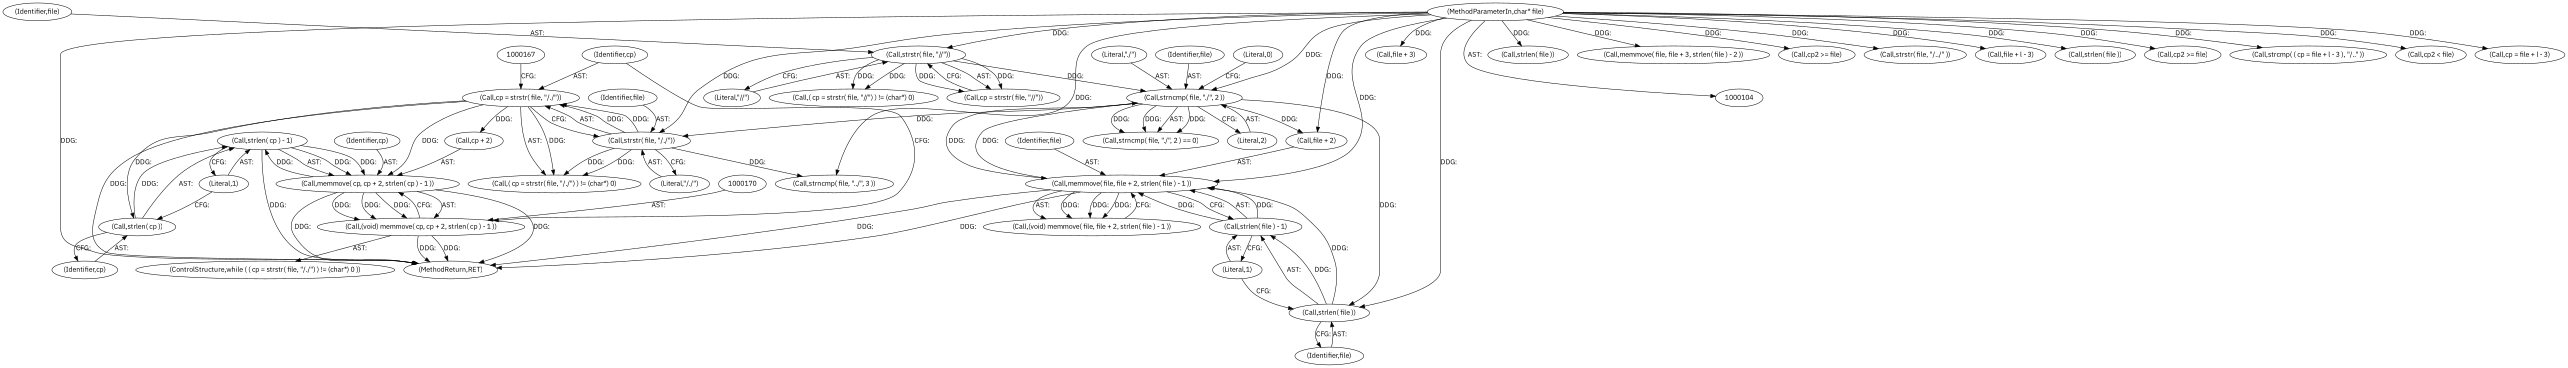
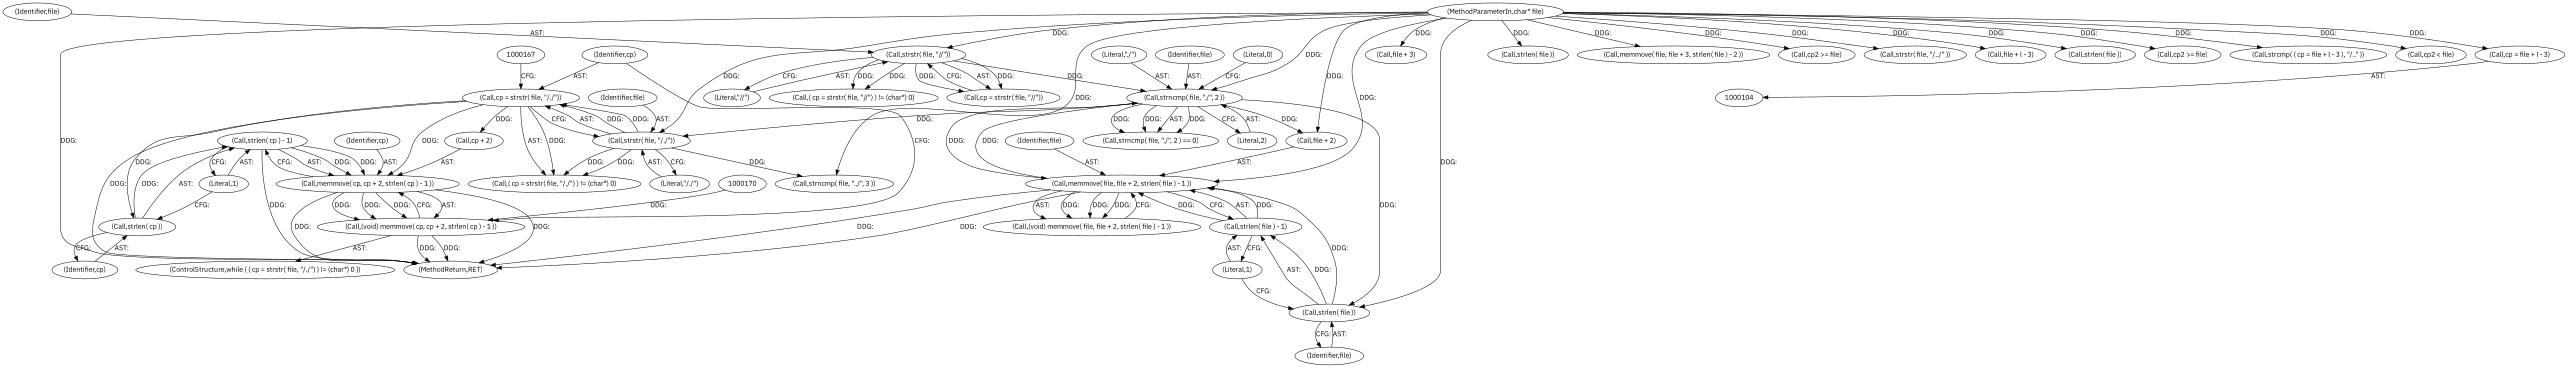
  digraph {
    fontname="IBM Plex Sans"
    node [fontname="IBM Plex Sans"]
    edge [fontname="IBM Plex Sans"]
    n1 [label="(Call,strlen( cp ) - 1)"]
    n2 [label="(Call,memmove( cp, cp + 2, strlen( cp ) - 1 ))"]
    n3 [label="(MethodReturn,RET)"]
    n4 [label="(Literal,1)"]
    n5 [label="(Call,(void) memmove( cp, cp + 2, strlen( cp ) - 1 ))"]
    n6 [label="(Call,strlen( cp ))"]
    n7 [label="(Identifier,cp)"]
    n8 [label="(Call,cp = strstr( file, \"/./\"))"]
    n9 [label="(Call,strstr( file, \"/./\"))"]
    n10 [label="(Call,cp + 2)"]
    n11 [label="(Call,( cp = strstr( file, \"/./\") ) != (char*) 0)"]
    n12 [label="(Call,strncmp( file, \"../\", 3 ))"]
    n13 [label="(Literal,\"/./\")"]
    n14 [label="(Call,strncmp( file, \"./\", 2 ))"]
    n15 [label="(Call,memmove( file, file + 2, strlen( file ) - 1 ))"]
    n16 [label="(Call,strlen( file ))"]
    n17 [label="(Call,strncmp( file, \"./\", 2 ) == 0)"]
    n18 [label="(Call,file + 2)"]
    n19 [label="(Literal,2)"]
    n20 [label="(Call,strlen( file ) - 1)"]
    n21 [label="(Call,(void) memmove( file, file + 2, strlen( file ) - 1 ))"]
    n22 [label="(Identifier,file)"]
    n23 [label="(Literal,1)"]
    n24 [label="(MethodParameterIn,char* file)"]
    n25 [label="(Call,strstr( file, \"//\"))"]
    n26 [label="(Call,file + 3)"]
    n27 [label="(Call,cp = file + l - 3)"]
    n28 [label="(Call,strlen( file ))"]
    n29 [label="(Call,memmove( file, file + 3, strlen( file ) - 2 ))"]
    n30 [label="(Call,cp2 >= file)"]
    n31 [label="(Call,strstr( file, \"/../\" ))"]
    n32 [label="(Call,file + l - 3)"]
    n33 [label="(Call,strlen( file ))"]
    n34 [label="(Call,cp2 >= file)"]
    n35 [label="(Call,strcmp( ( cp = file + l - 3 ), \"/..\" ))"]
    n36 [label="(Call,cp2 < file)"]
    1000104
    n38 [label="(Call,( cp = strstr( file, \"//\") ) != (char*) 0)"]
    n39 [label="(Literal,\"//\")"]
    n40 [label="(Call,cp = strstr( file, \"//\"))"]
    n41 [label="(ControlStructure,while ( ( cp = strstr( file, \"/./\") ) != (char*) 0 ))"]
    n42 [label="(Literal,0)"]
    n43 [label="(Literal,\"./\")"]
    n44 [label="(Identifier,file)"]
    n45 [label="(Identifier,file)"]
    n46 [label="(Identifier,cp)"]
    n47 [label="(Identifier,cp)"]
    n48 [label="(Identifier,file)"]
    n49 [label="(Identifier,file)"]
    1000167
    1000170
    n1 -> n2 [label="AST: "]
    n1 -> n2 [label="DDG: "]
    n1 -> n2 [label="DDG: "]
    n1 -> n3 [label="DDG: "]
    n1 -> n4 [label="CFG: "]
-   n2 -> n1 [label="DDG: "]
+   n2 -> n1 [label="CFG: "]
    n2 -> n3 [label="DDG: "]
    n2 -> n3 [label="DDG: "]
    n2 -> n5 [label="AST: "]
    n2 -> n5 [label="DDG: "]
    n2 -> n5 [label="DDG: "]
    n2 -> n5 [label="DDG: "]
    n4 -> n1 [label="AST: "]
    n4 -> n6 [label="CFG: "]
    n5 -> n2 [label="CFG: "]
    n5 -> n3 [label="DDG: "]
    n5 -> n3 [label="DDG: "]
    n5 -> n41 [label="AST: "]
    n6 -> n1 [label="AST: "]
    n6 -> n1 [label="DDG: "]
    n6 -> n7 [label="CFG: "]
    n7 -> n6 [label="AST: "]
    n8 -> n2 [label="DDG: "]
    n8 -> n3 [label="DDG: "]
    n8 -> n6 [label="DDG: "]
    n8 -> n9 [label="CFG: "]
    n8 -> n10 [label="DDG: "]
    n8 -> n11 [label="AST: "]
    n8 -> n11 [label="DDG: "]
    n9 -> n8 [label="AST: "]
    n9 -> n8 [label="DDG: "]
    n9 -> n8 [label="DDG: "]
    n9 -> n11 [label="DDG: "]
    n9 -> n11 [label="DDG: "]
    n9 -> n12 [label="DDG: "]
    n9 -> n13 [label="CFG: "]
    n10 -> n2 [label="AST: "]
    n13 -> n9 [label="AST: "]
    n14 -> n9 [label="DDG: "]
    n14 -> n15 [label="DDG: "]
    n14 -> n16 [label="DDG: "]
    n14 -> n17 [label="AST: "]
    n14 -> n17 [label="DDG: "]
    n14 -> n17 [label="DDG: "]
    n14 -> n17 [label="DDG: "]
    n14 -> n18 [label="DDG: "]
    n14 -> n19 [label="CFG: "]
    n15 -> n3 [label="DDG: "]
    n15 -> n3 [label="DDG: "]
    n15 -> n14 [label="DDG: "]
    n15 -> n20 [label="CFG: "]
    n15 -> n21 [label="AST: "]
    n15 -> n21 [label="DDG: "]
    n15 -> n21 [label="DDG: "]
    n15 -> n21 [label="DDG: "]
    n16 -> n15 [label="DDG: "]
    n16 -> n20 [label="AST: "]
    n16 -> n20 [label="DDG: "]
    n16 -> n22 [label="CFG: "]
    n18 -> n15 [label="AST: "]
    n19 -> n14 [label="AST: "]
    n20 -> n15 [label="AST: "]
    n20 -> n15 [label="DDG: "]
    n20 -> n15 [label="DDG: "]
    n20 -> n23 [label="CFG: "]
    n21 -> n15 [label="CFG: "]
    n22 -> n16 [label="AST: "]
    n23 -> n16 [label="CFG: "]
    n23 -> n20 [label="AST: "]
    n24 -> n3 [label="DDG: "]
    n24 -> n9 [label="DDG: "]
    n24 -> n12 [label="DDG: "]
    n24 -> n14 [label="DDG: "]
    n24 -> n15 [label="DDG: "]
    n24 -> n16 [label="DDG: "]
    n24 -> n18 [label="DDG: "]
    n24 -> n25 [label="DDG: "]
    n24 -> n26 [label="DDG: "]
    n24 -> n27 [label="DDG: "]
    n24 -> n28 [label="DDG: "]
    n24 -> n29 [label="DDG: "]
    n24 -> n30 [label="DDG: "]
    n24 -> n31 [label="DDG: "]
    n24 -> n32 [label="DDG: "]
    n24 -> n33 [label="DDG: "]
    n24 -> n34 [label="DDG: "]
    n24 -> n35 [label="DDG: "]
    n24 -> n36 [label="DDG: "]
-   n24 -> 1000104 [label="AST: "]
+   n27 -> 1000104 [label="AST: "]
    n25 -> n14 [label="DDG: "]
    n25 -> n38 [label="DDG: "]
    n25 -> n38 [label="DDG: "]
    n25 -> n39 [label="CFG: "]
    n25 -> n40 [label="AST: "]
    n25 -> n40 [label="DDG: "]
    n25 -> n40 [label="DDG: "]
    n39 -> n25 [label="AST: "]
    n40 -> n25 [label="CFG: "]
    n42 -> n14 [label="CFG: "]
    n43 -> n14 [label="AST: "]
    n44 -> n15 [label="AST: "]
    n45 -> n9 [label="AST: "]
    n46 -> n5 [label="CFG: "]
    n46 -> n8 [label="AST: "]
    n47 -> n2 [label="AST: "]
    n48 -> n14 [label="AST: "]
    n49 -> n25 [label="AST: "]
    1000167 -> n8 [label="CFG: "]
-   1000170 -> n5 [label="AST: "]
+   1000170 -> n5 [label="DDG: "]
  }
